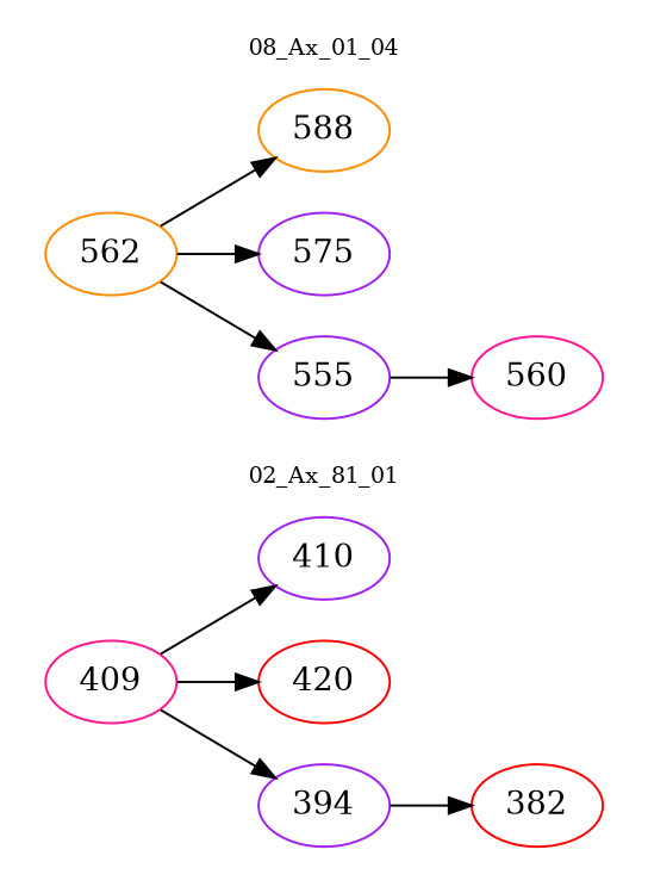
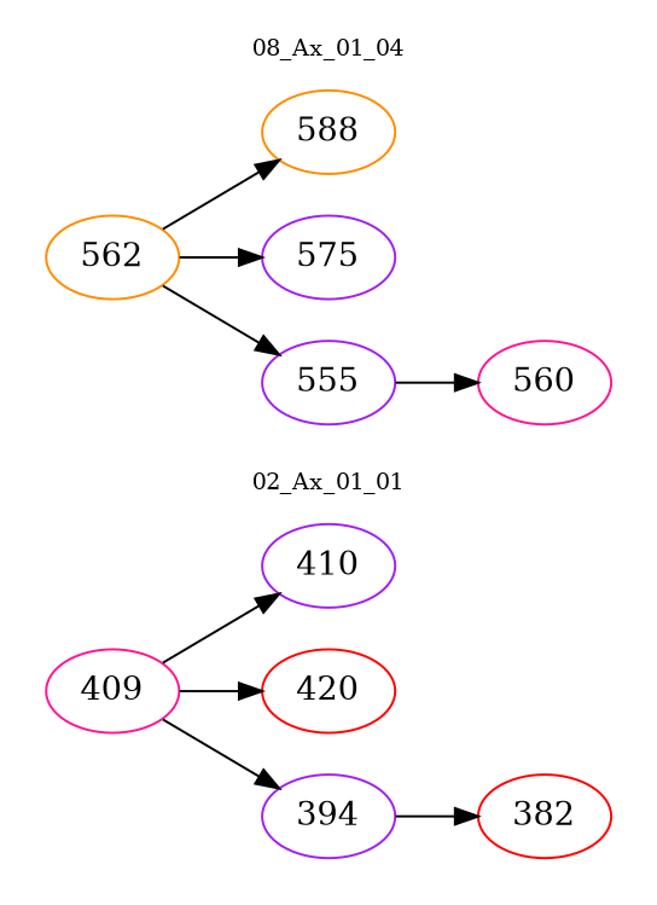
  digraph {
    fontname="DejaVu Serif"
    rankdir=LR
    node [color=purple fontname="DejaVu Serif"]
    edge [color=black fontname="DejaVu Serif"]
    n1 [color=deeppink label=409]
    n2 [label=394]
    n3 [color=red label=420]
    n4 [label=410]
    n5 [color=red label=382]
    n6 [color=darkorange label=562]
    n7 [label=555]
    n8 [label=575]
    n9 [color=darkorange label=588]
    n10 [color=deeppink label=560]
    subgraph cluster_1 {
      color=white
      fontsize=10
-     label="02_Ax_81_01"
+     label="02_Ax_01_01"
      n1
      n2
      n3
      n4
      n5
    }
    subgraph cluster_2 {
      color=white
      fontsize=10
      label="08_Ax_01_04"
      n6
      n7
      n8
      n9
      n10
    }
    n1 -> n2
    n1 -> n3
    n1 -> n4
    n2 -> n5
    n6 -> n7
    n6 -> n8
    n6 -> n9
    n7 -> n10
  }
